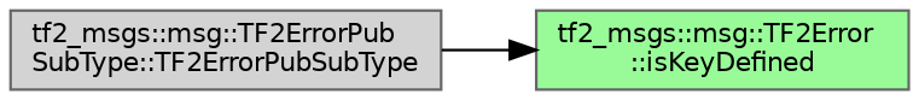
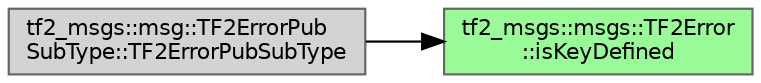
  digraph {
    rankdir=RL
    node [fontname=Helvetica fontsize=10 shape=box style=filled]
-   n1 [color=gray40 fillcolor=palegreen fontcolor=black height=0.2 label="tf2_msgs::msg::TF2Error\l::isKeyDefined" width=0.4]
+   n1 [color=gray40 fillcolor=palegreen fontcolor=black height=0.2 label="tf2_msgs::msgs::TF2Error\l::isKeyDefined" width=0.4]
    n2 [color=grey40 fillcolor=lightgrey height=0.2 label="tf2_msgs::msg::TF2ErrorPub\lSubType::TF2ErrorPubSubType" width=0.4]
    n1 -> n2 [color=black dir=back fontname=Helvetica fontsize=10 labelfontname=Helvetica labelfontsize=10 style=solid]
  }
